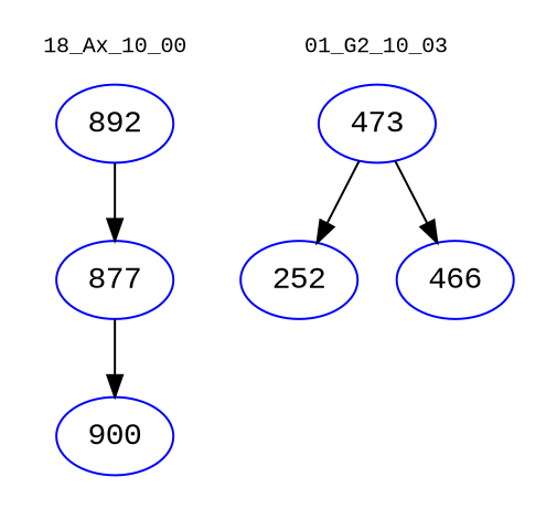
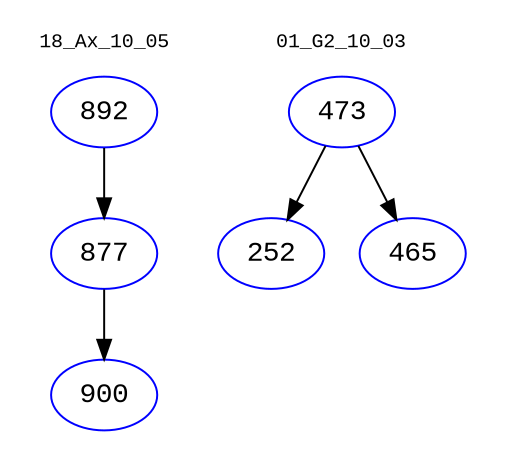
  digraph {
    fontname="Liberation Mono"
    node [color=blue fontname="Liberation Mono"]
    edge [color=black fontname="Liberation Mono"]
    n1 [label=892]
    n2 [label=877]
    n3 [label=900]
    n4 [label=473]
    n5 [label=252]
-   n6 [label=466]
+   n6 [label=465]
    subgraph cluster_1 {
      color=white
      fontsize=10
-     label="18_Ax_10_00"
+     label="18_Ax_10_05"
      n1
      n2
      n3
    }
    subgraph cluster_2 {
      color=white
      fontsize=10
      label="01_G2_10_03"
      n4
      n5
      n6
    }
    n1 -> n2
    n2 -> n3
    n4 -> n5
    n4 -> n6
  }
